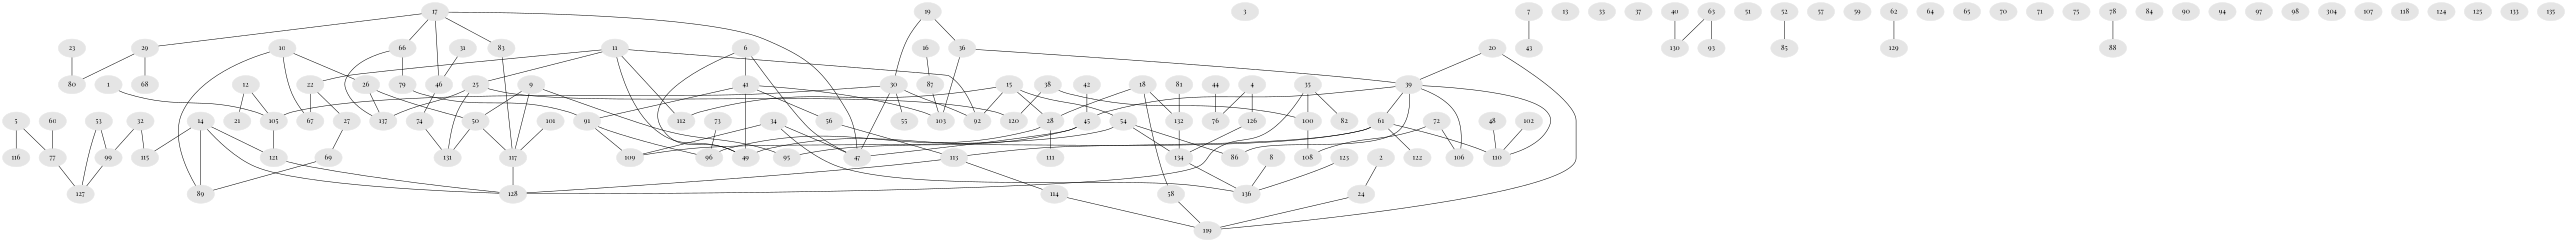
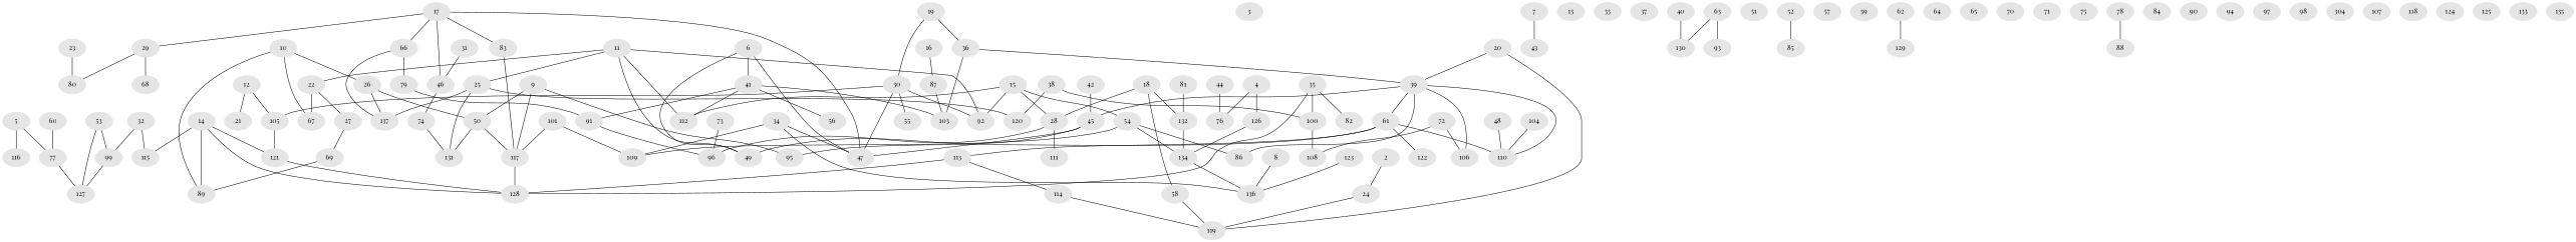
  graph {
    fontname="Playfair Display"
    node [color=gray90 fontname="Playfair Display" style=filled]
    edge [fontname="Playfair Display"]
-   1
    105
    121
    2
    24
    119
    3
    4
    76
    126
    134
    5
    77
    116
    127
    6
    41
    47
    49
    112
    103
    56
    91
    7
    43
    8
    136
    9
    50
    95
    117
    131
    128
    10
    26
    67
    89
    137
    11
    22
    25
    92
    27
    120
    12
    21
    13
    14
    115
    15
    28
    54
    96
    111
    109
    86
    114
    16
    87
    17
    29
    46
    66
    83
    80
    68
    74
    79
    18
    58
    132
    19
    30
    36
    55
    39
    20
    45
    61
    106
    110
    69
    23
    31
    32
    99
    33
    34
    35
    82
    100
    108
    37
    38
    113
    122
    40
    130
    42
    44
    48
    51
    52
    85
    53
    57
    59
    60
    62
    129
    63
    93
    64
    65
    70
    71
    72
    73
    75
    78
    88
    81
    84
    90
    94
    97
    98
    101
-   102
+   102 [label=104]
    n130 [label=304]
    107
    118
    123
    124
    125
    133
    135
-   1 -- 105
    105 -- 121
    121 -- 128
    2 -- 24
    24 -- 119
    4 -- 76
    4 -- 126
    126 -- 134
    134 -- 136
    5 -- 77
    5 -- 116
    77 -- 127
    6 -- 41
    6 -- 47
    6 -- 49
-   41 -- 49
+   41 -- 112
    41 -- 103
    41 -- 56
    41 -- 91
-   56 -- 113
    91 -- 96
    7 -- 43
    8 -- 136
    9 -- 50
    9 -- 95
    9 -- 117
    50 -- 117
    50 -- 131
    117 -- 128
    10 -- 26
    10 -- 67
    10 -- 89
    26 -- 50
    26 -- 137
    11 -- 49
    11 -- 112
    11 -- 22
    11 -- 25
    11 -- 92
    22 -- 67
    22 -- 27
    25 -- 131
    25 -- 137
    25 -- 120
    27 -- 69
    12 -- 105
    12 -- 21
    14 -- 121
    14 -- 128
    14 -- 89
    14 -- 115
    15 -- 112
    15 -- 92
    15 -- 28
    15 -- 54
    28 -- 96
    28 -- 111
    54 -- 134
    54 -- 109
    54 -- 86
    114 -- 119
    16 -- 87
    87 -- 103
    17 -- 47
    17 -- 29
    17 -- 46
    17 -- 66
    17 -- 83
    29 -- 80
    29 -- 68
    46 -- 74
    66 -- 137
    66 -- 79
    83 -- 117
    74 -- 131
    79 -- 91
    18 -- 28
    18 -- 58
    18 -- 132
    58 -- 119
    132 -- 134
    19 -- 30
    19 -- 36
    30 -- 105
    30 -- 47
    30 -- 92
    30 -- 55
    36 -- 103
    36 -- 39
    39 -- 86
    39 -- 45
    39 -- 61
    39 -- 106
    39 -- 110
    20 -- 119
    20 -- 39
    45 -- 47
    45 -- 49
    61 -- 95
    61 -- 110
    61 -- 113
    61 -- 122
    69 -- 89
    23 -- 80
    31 -- 46
    32 -- 115
    32 -- 99
    99 -- 127
    34 -- 47
    34 -- 136
    34 -- 109
    35 -- 128
    35 -- 82
    35 -- 100
    100 -- 108
    38 -- 120
    38 -- 100
    113 -- 128
    113 -- 114
    40 -- 130
    42 -- 45
    44 -- 76
    48 -- 110
    52 -- 85
    53 -- 127
    53 -- 99
    60 -- 77
    62 -- 129
    63 -- 130
    63 -- 93
    72 -- 106
    72 -- 108
    73 -- 96
    78 -- 88
    81 -- 132
    101 -- 117
-   91 -- 109
+   101 -- 109
    102 -- 110
    123 -- 136
  }
